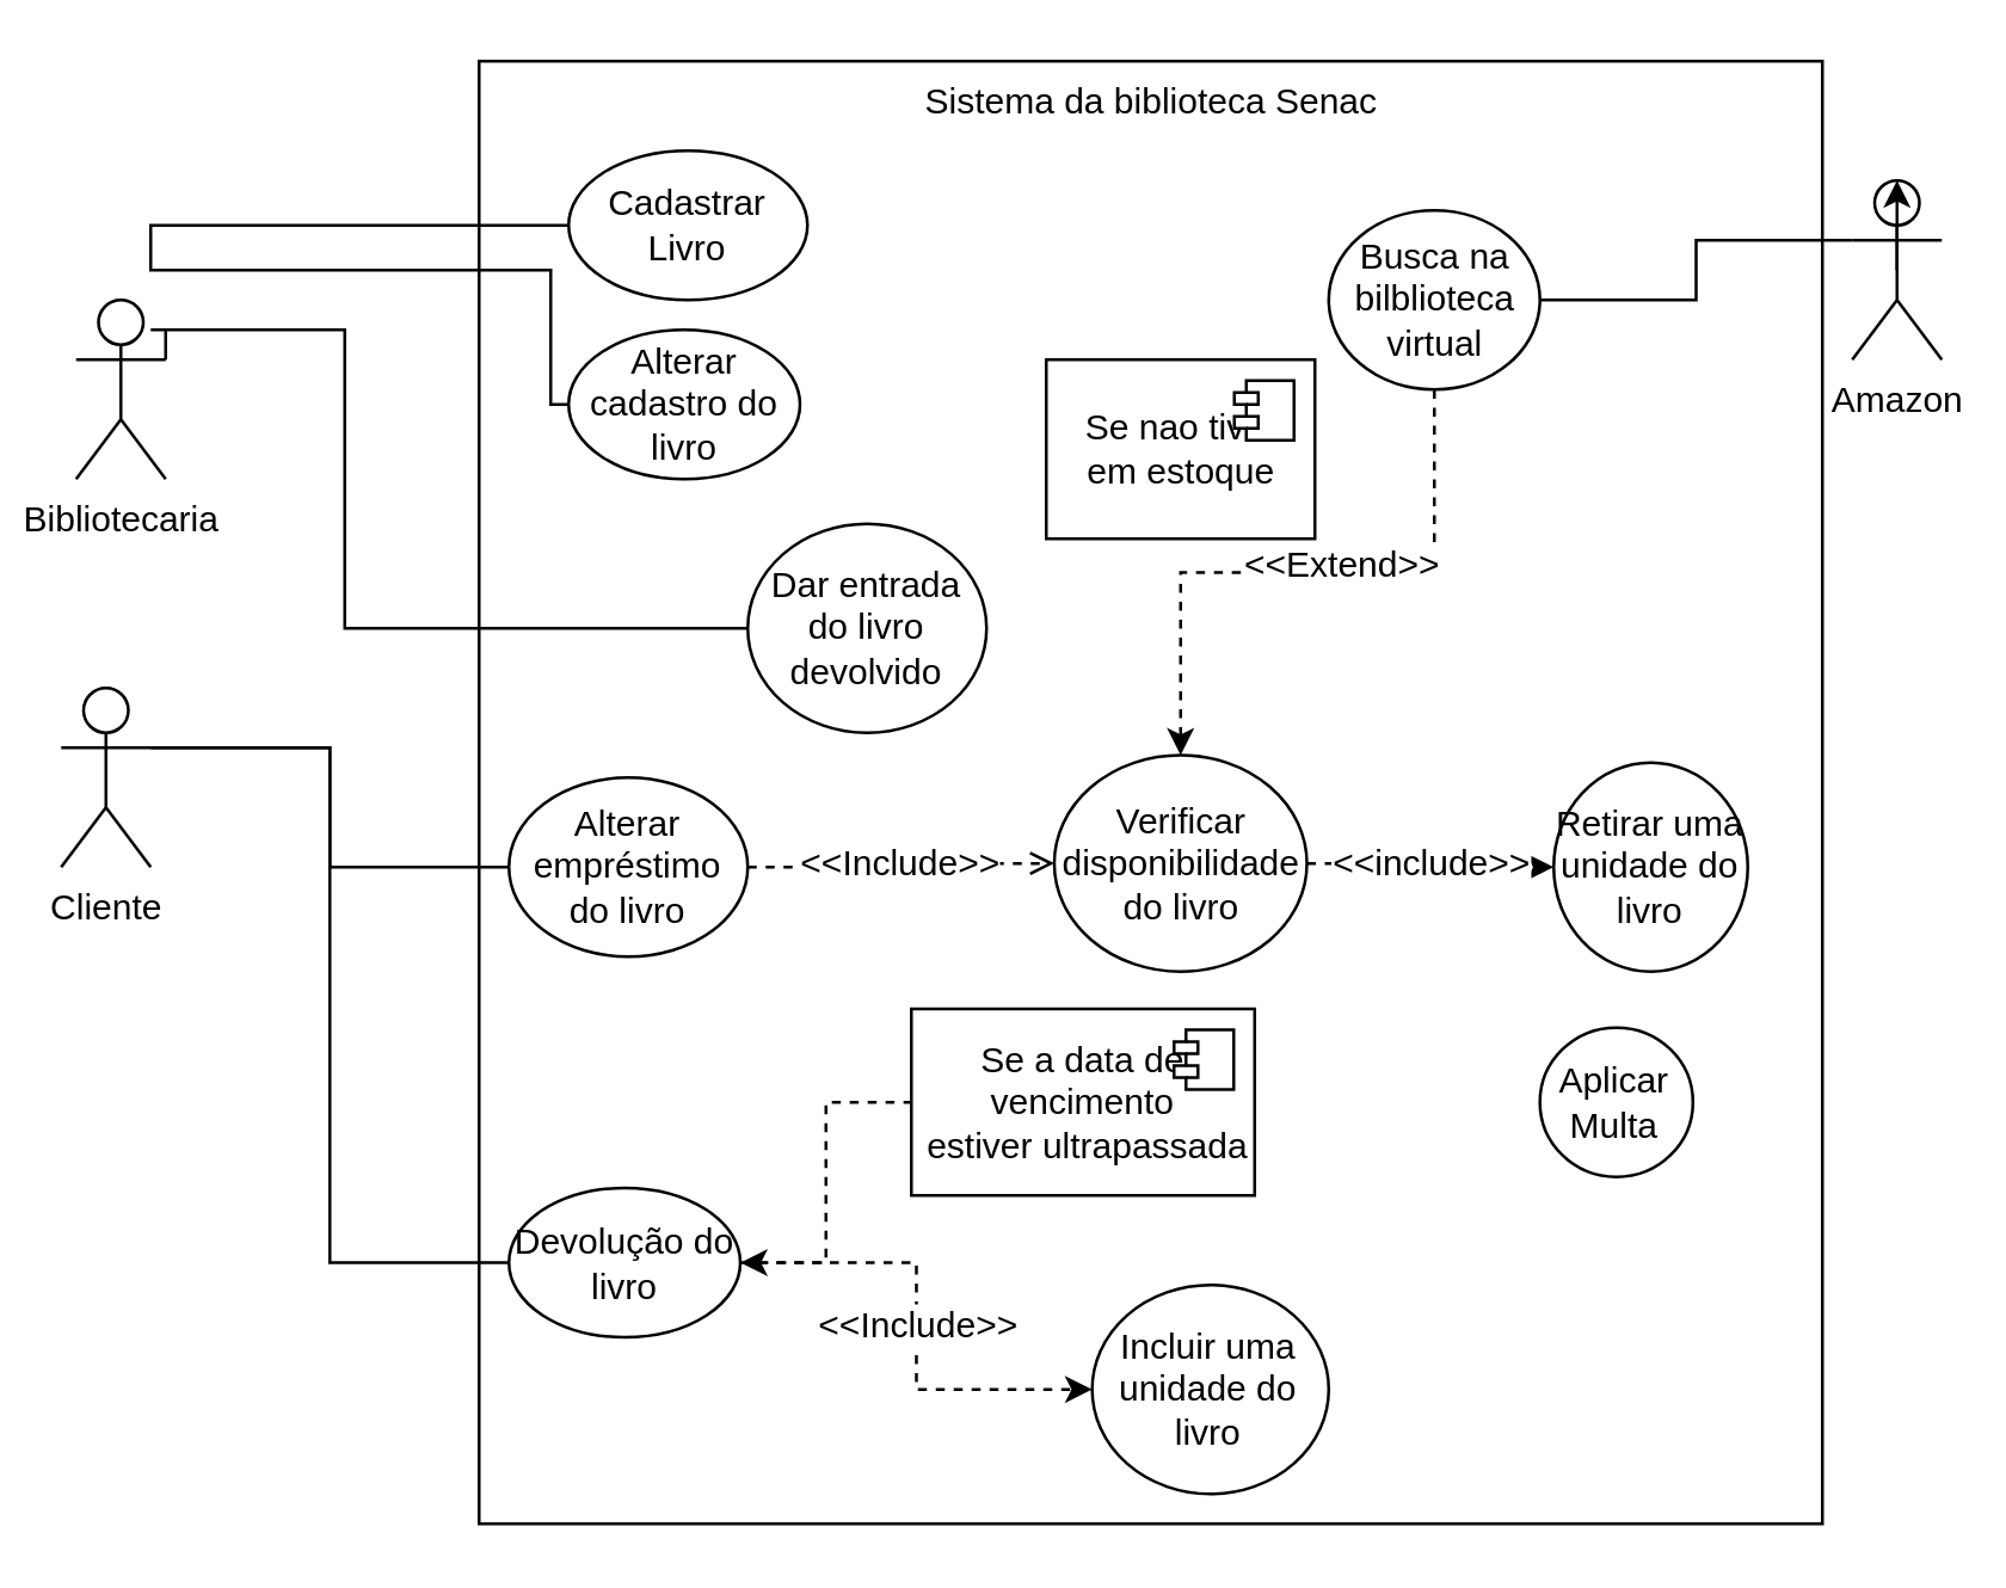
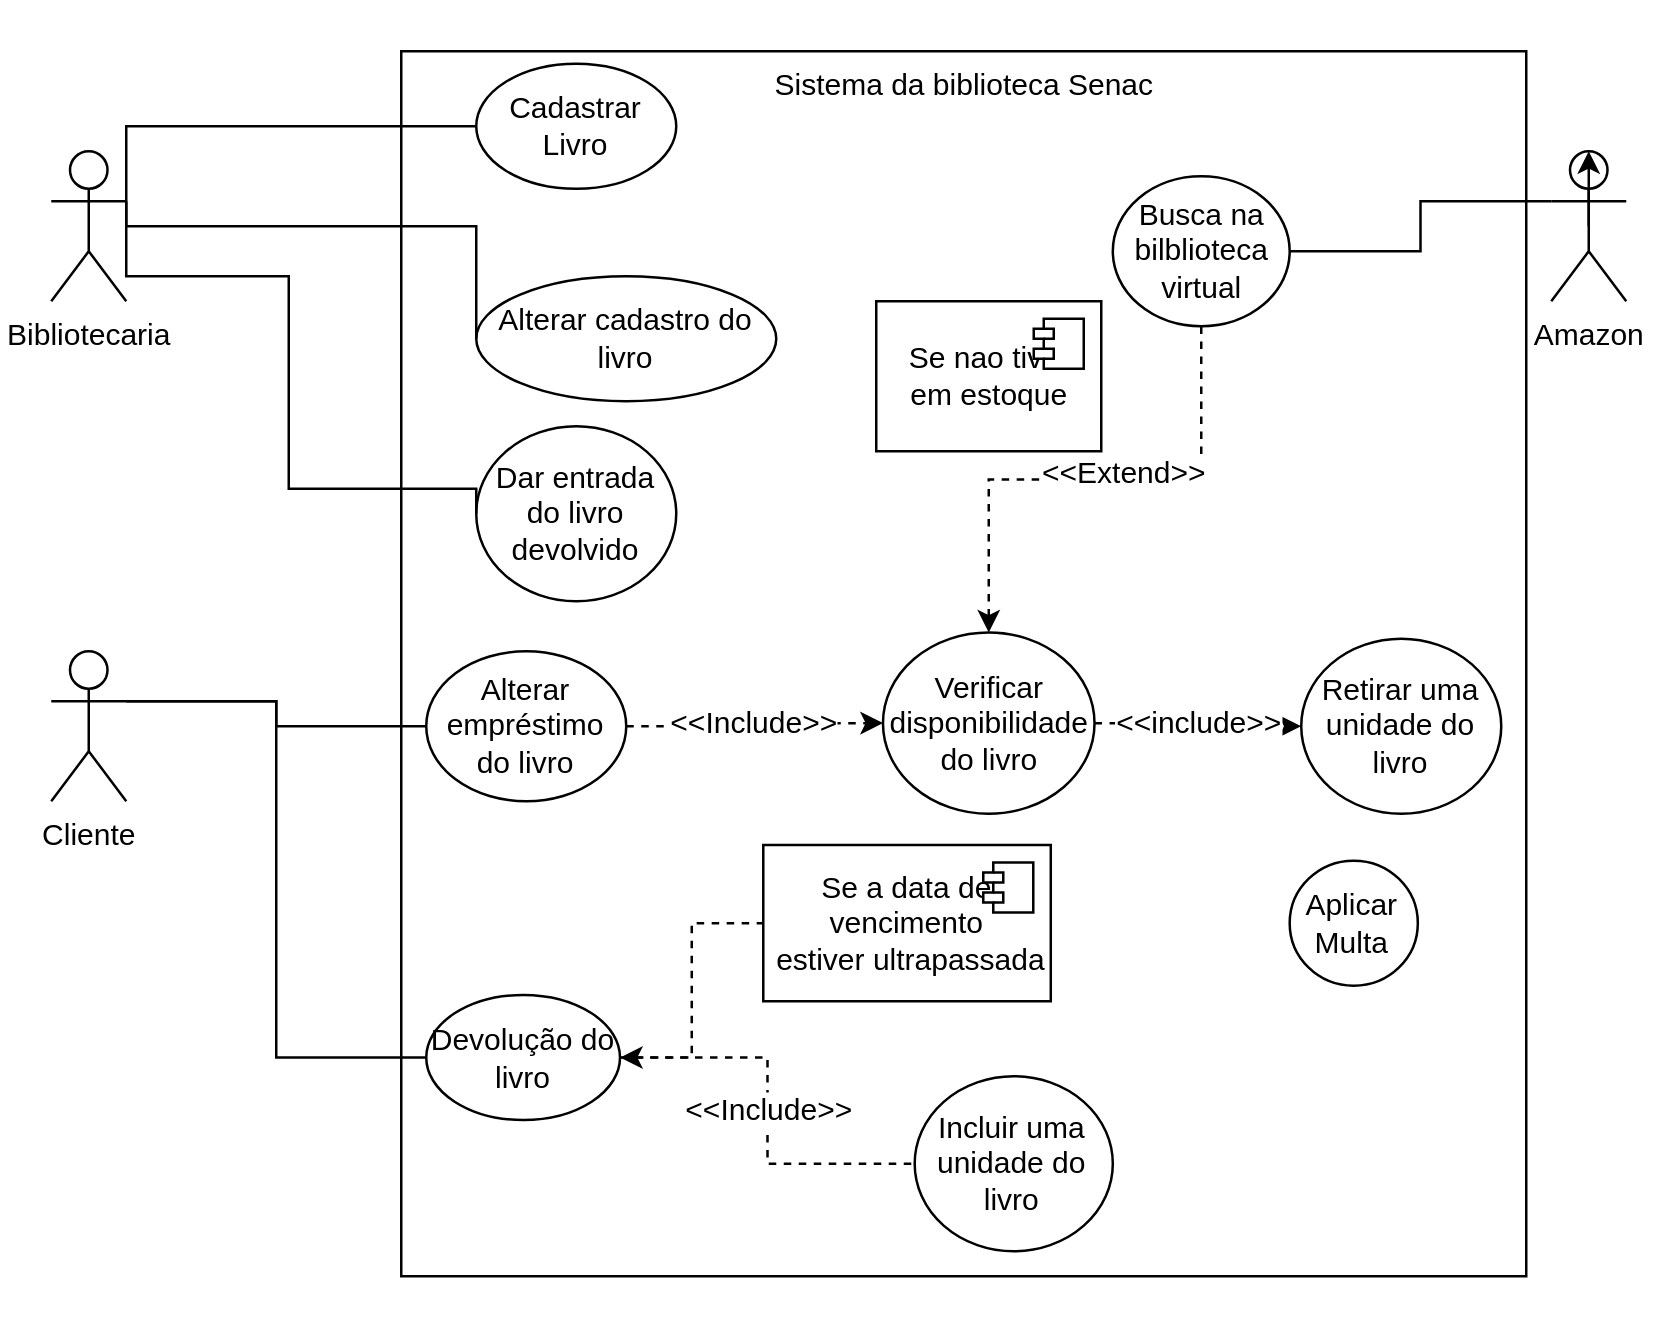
  <mxCell id="0" />
  <mxCell id="1" parent="0" />
  <mxCell id="2" value="Sistema da biblioteca Senac" style="html=1;strokeColor=default;fontFamily=Helvetica;fontSize=12;fontColor=default;fillColor=default;verticalAlign=top;" vertex="1" parent="1"><mxGeometry x="160" y="20" width="450" height="490" as="geometry" /></mxCell>
  <mxCell id="3" style="edgeStyle=orthogonalEdgeStyle;rounded=0;orthogonalLoop=1;jettySize=auto;html=1;exitX=1;exitY=0.333;exitDx=0;exitDy=0;exitPerimeter=0;fontFamily=Helvetica;fontSize=12;fontColor=default;endArrow=none;endFill=0;" edge="1" parent="1" source="5" target="12"><mxGeometry relative="1" as="geometry" /></mxCell>
  <mxCell id="4" style="edgeStyle=orthogonalEdgeStyle;rounded=0;orthogonalLoop=1;jettySize=auto;html=1;exitX=1;exitY=0.333;exitDx=0;exitDy=0;exitPerimeter=0;entryX=0;entryY=0.5;entryDx=0;entryDy=0;fontFamily=Helvetica;fontSize=12;fontColor=default;endArrow=none;endFill=0;" edge="1" parent="1" source="5" target="15"><mxGeometry relative="1" as="geometry" /></mxCell>
- <mxCell id="5" value="Cliente" style="shape=umlActor;verticalLabelPosition=bottom;verticalAlign=top;html=1;outlineConnect=0;strokeColor=default;fontFamily=Helvetica;fontSize=12;fontColor=default;fillColor=default;" vertex="1" parent="1"><mxGeometry x="20" y="230" width="30" height="60" as="geometry" /></mxCell>
+ <mxCell id="5" value="Cliente" style="shape=umlActor;verticalLabelPosition=bottom;verticalAlign=top;html=1;outlineConnect=0;strokeColor=default;fontFamily=Helvetica;fontSize=12;fontColor=default;fillColor=default;" vertex="1" parent="1"><mxGeometry x="20" y="260" width="30" height="60" as="geometry" /></mxCell>
  <mxCell id="6" style="edgeStyle=orthogonalEdgeStyle;rounded=0;orthogonalLoop=1;jettySize=auto;html=1;exitX=0;exitY=0.333;exitDx=0;exitDy=0;exitPerimeter=0;fontFamily=Helvetica;fontSize=12;fontColor=default;startArrow=none;startFill=0;endArrow=none;endFill=0;" edge="1" parent="1" source="7" target="23"><mxGeometry relative="1" as="geometry" /></mxCell>
  <mxCell id="7" value="Amazon" style="shape=umlActor;verticalLabelPosition=bottom;verticalAlign=top;html=1;outlineConnect=0;strokeColor=default;fontFamily=Helvetica;fontSize=12;fontColor=default;fillColor=default;" vertex="1" parent="1"><mxGeometry x="620" y="60" width="30" height="60" as="geometry" /></mxCell>
  <mxCell id="8" style="edgeStyle=orthogonalEdgeStyle;rounded=0;orthogonalLoop=1;jettySize=auto;html=1;exitX=0.5;exitY=0.5;exitDx=0;exitDy=0;exitPerimeter=0;fontFamily=Helvetica;fontSize=12;fontColor=default;entryX=0.5;entryY=0;entryDx=0;entryDy=0;entryPerimeter=0;" edge="1" parent="1" source="7" target="7"><mxGeometry relative="1" as="geometry"><mxPoint x="650" y="0" as="targetPoint" /><Array as="points" /></mxGeometry></mxCell>
  <mxCell id="9" style="edgeStyle=orthogonalEdgeStyle;rounded=0;orthogonalLoop=1;jettySize=auto;html=1;exitX=0.5;exitY=0;exitDx=0;exitDy=0;exitPerimeter=0;entryX=0.5;entryY=0.167;entryDx=0;entryDy=0;entryPerimeter=0;fontFamily=Helvetica;fontSize=12;fontColor=default;" edge="1" parent="1" source="26" target="26"><mxGeometry relative="1" as="geometry" /></mxCell>
- <mxCell id="10" value="Cadastrar Livro" style="ellipse;whiteSpace=wrap;html=1;strokeColor=default;fontFamily=Helvetica;fontSize=12;fontColor=default;fillColor=default;" vertex="1" parent="1"><mxGeometry x="190" y="50" width="80" height="50" as="geometry" /></mxCell>
- <mxCell id="11" value="&amp;lt;&amp;lt;Include&amp;gt;&amp;gt;" style="edgeStyle=orthogonalEdgeStyle;rounded=0;orthogonalLoop=1;jettySize=auto;html=1;exitX=1;exitY=0.5;exitDx=0;exitDy=0;entryX=0;entryY=0.5;entryDx=0;entryDy=0;fontFamily=Helvetica;fontSize=12;fontColor=default;endArrow=open;endFill=1;dashed=1;" edge="1" parent="1" source="12" target="21"><mxGeometry relative="1" as="geometry" /></mxCell>
+ <mxCell id="10" value="Cadastrar Livro" style="ellipse;whiteSpace=wrap;html=1;strokeColor=default;fontFamily=Helvetica;fontSize=12;fontColor=default;fillColor=default;" vertex="1" parent="1"><mxGeometry x="190" y="25" width="80" height="50" as="geometry" /></mxCell>
+ <mxCell id="11" value="&amp;lt;&amp;lt;Include&amp;gt;&amp;gt;" style="edgeStyle=orthogonalEdgeStyle;rounded=0;orthogonalLoop=1;jettySize=auto;html=1;exitX=1;exitY=0.5;exitDx=0;exitDy=0;entryX=0;entryY=0.5;entryDx=0;entryDy=0;fontFamily=Helvetica;fontSize=12;fontColor=default;endArrow=classic;endFill=1;dashed=1;" edge="1" parent="1" source="12" target="21"><mxGeometry relative="1" as="geometry" /></mxCell>
  <mxCell id="12" value="Alterar empréstimo do livro" style="ellipse;whiteSpace=wrap;html=1;strokeColor=default;fontFamily=Helvetica;fontSize=12;fontColor=default;fillColor=default;" vertex="1" parent="1"><mxGeometry x="170" y="260" width="80" height="60" as="geometry" /></mxCell>
- <mxCell id="13" value="Alterar cadastro do livro" style="ellipse;whiteSpace=wrap;html=1;strokeColor=default;fontFamily=Helvetica;fontSize=12;fontColor=default;fillColor=default;" vertex="1" parent="1"><mxGeometry x="190" y="110" width="77.5" height="50" as="geometry" /></mxCell>
- <mxCell id="14" value="&amp;lt;&amp;lt;Include&amp;gt;&amp;gt;" style="edgeStyle=orthogonalEdgeStyle;rounded=0;orthogonalLoop=1;jettySize=auto;html=1;exitX=1;exitY=0.5;exitDx=0;exitDy=0;entryX=0;entryY=0.5;entryDx=0;entryDy=0;fontFamily=Helvetica;fontSize=12;fontColor=default;endArrow=classic;endFill=1;dashed=1;" edge="1" parent="1" source="15" target="24"><mxGeometry relative="1" as="geometry" /></mxCell>
+ <mxCell id="13" value="Alterar cadastro do livro" style="ellipse;whiteSpace=wrap;html=1;strokeColor=default;fontFamily=Helvetica;fontSize=12;fontColor=default;fillColor=default;" vertex="1" parent="1"><mxGeometry x="190" y="110" width="120" height="50" as="geometry" /></mxCell>
+ <mxCell id="14" value="&amp;lt;&amp;lt;Include&amp;gt;&amp;gt;" style="edgeStyle=orthogonalEdgeStyle;rounded=0;orthogonalLoop=1;jettySize=auto;html=1;exitX=1;exitY=0.5;exitDx=0;exitDy=0;entryX=0;entryY=0.5;entryDx=0;entryDy=0;fontFamily=Helvetica;fontSize=12;fontColor=default;endArrow=none;endFill=1;dashed=1;" edge="1" parent="1" source="15" target="24"><mxGeometry relative="1" as="geometry" /></mxCell>
  <mxCell id="15" value="Devolução do livro" style="ellipse;whiteSpace=wrap;html=1;strokeColor=default;fontFamily=Helvetica;fontSize=12;fontColor=default;fillColor=default;" vertex="1" parent="1"><mxGeometry x="170" y="397.5" width="77.5" height="50" as="geometry" /></mxCell>
- <mxCell id="16" value="Dar entrada do livro devolvido" style="ellipse;whiteSpace=wrap;html=1;strokeColor=default;fontFamily=Helvetica;fontSize=12;fontColor=default;fillColor=default;" vertex="1" parent="1"><mxGeometry x="250" y="175" width="80" height="70" as="geometry" /></mxCell>
+ <mxCell id="16" value="Dar entrada do livro devolvido" style="ellipse;whiteSpace=wrap;html=1;strokeColor=default;fontFamily=Helvetica;fontSize=12;fontColor=default;fillColor=default;" vertex="1" parent="1"><mxGeometry x="190" y="170" width="80" height="70" as="geometry" /></mxCell>
  <mxCell id="17" value="Aplicar Multa" style="ellipse;whiteSpace=wrap;html=1;strokeColor=default;fontFamily=Helvetica;fontSize=12;fontColor=default;fillColor=default;" vertex="1" parent="1"><mxGeometry x="515.38" y="343.75" width="51.25" height="50" as="geometry" /></mxCell>
  <mxCell id="18" value="&amp;lt;&amp;lt;include&amp;gt;&amp;gt;" style="edgeStyle=orthogonalEdgeStyle;rounded=0;orthogonalLoop=1;jettySize=auto;html=1;exitX=1;exitY=0.5;exitDx=0;exitDy=0;entryX=0;entryY=0.5;entryDx=0;entryDy=0;fontFamily=Helvetica;fontSize=12;fontColor=default;endArrow=classic;endFill=1;dashed=1;" edge="1" parent="1" source="21" target="22"><mxGeometry relative="1" as="geometry" /></mxCell>
  <mxCell id="19" style="edgeStyle=orthogonalEdgeStyle;rounded=0;orthogonalLoop=1;jettySize=auto;html=1;exitX=0.5;exitY=0;exitDx=0;exitDy=0;entryX=0.5;entryY=1;entryDx=0;entryDy=0;dashed=1;fontFamily=Helvetica;fontSize=12;fontColor=default;startArrow=classic;startFill=1;endArrow=none;endFill=0;" edge="1" parent="1" source="21" target="23"><mxGeometry relative="1" as="geometry" /></mxCell>
  <mxCell id="20" value="&amp;lt;&amp;lt;Extend&amp;gt;&amp;gt;" style="edgeLabel;html=1;align=center;verticalAlign=middle;resizable=0;points=[];fontSize=12;fontFamily=Helvetica;fontColor=default;" vertex="1" connectable="0" parent="19"><mxGeometry x="0.112" y="3" relative="1" as="geometry"><mxPoint as="offset" /></mxGeometry></mxCell>
  <mxCell id="21" value="Verificar disponibilidade do livro" style="ellipse;whiteSpace=wrap;html=1;strokeColor=default;fontFamily=Helvetica;fontSize=12;fontColor=default;fillColor=default;" vertex="1" parent="1"><mxGeometry x="352.69" y="252.5" width="84.62" height="72.5" as="geometry" /></mxCell>
- <mxCell id="22" value="Retirar uma unidade do livro" style="ellipse;whiteSpace=wrap;html=1;strokeColor=default;fontFamily=Helvetica;fontSize=12;fontColor=default;fillColor=default;" vertex="1" parent="1"><mxGeometry x="520" y="255" width="65" height="70" as="geometry" /></mxCell>
+ <mxCell id="22" value="Retirar uma unidade do livro" style="ellipse;whiteSpace=wrap;html=1;strokeColor=default;fontFamily=Helvetica;fontSize=12;fontColor=default;fillColor=default;" vertex="1" parent="1"><mxGeometry x="520" y="255" width="80" height="70" as="geometry" /></mxCell>
  <mxCell id="23" value="Busca na bilblioteca virtual" style="ellipse;whiteSpace=wrap;html=1;strokeColor=default;fontFamily=Helvetica;fontSize=12;fontColor=default;fillColor=default;" vertex="1" parent="1"><mxGeometry x="444.63" y="70" width="70.75" height="60" as="geometry" /></mxCell>
  <mxCell id="24" value="Incluir uma unidade do livro" style="ellipse;whiteSpace=wrap;html=1;strokeColor=default;fontFamily=Helvetica;fontSize=12;fontColor=default;fillColor=default;" vertex="1" parent="1"><mxGeometry x="365.38" y="430" width="79.25" height="70" as="geometry" /></mxCell>
  <mxCell id="25" style="edgeStyle=orthogonalEdgeStyle;rounded=0;orthogonalLoop=1;jettySize=auto;html=1;exitX=1;exitY=0.333;exitDx=0;exitDy=0;exitPerimeter=0;entryX=0;entryY=0.5;entryDx=0;entryDy=0;fontFamily=Helvetica;fontSize=12;fontColor=default;endArrow=none;endFill=0;" edge="1" parent="1" source="26" target="16"><mxGeometry relative="1" as="geometry"><Array as="points"><mxPoint x="50" y="110" /><mxPoint x="115" y="110" /><mxPoint x="115" y="195" /></Array></mxGeometry></mxCell>
- <mxCell id="26" value="Bibliotecaria&lt;br&gt;" style="shape=umlActor;verticalLabelPosition=bottom;verticalAlign=top;html=1;outlineConnect=0;strokeColor=default;fontFamily=Helvetica;fontSize=12;fontColor=default;fillColor=default;" vertex="1" parent="1"><mxGeometry x="25" y="100" width="30" height="60" as="geometry" /></mxCell>
+ <mxCell id="26" value="Bibliotecaria&lt;br&gt;" style="shape=umlActor;verticalLabelPosition=bottom;verticalAlign=top;html=1;outlineConnect=0;strokeColor=default;fontFamily=Helvetica;fontSize=12;fontColor=default;fillColor=default;" vertex="1" parent="1"><mxGeometry x="20" y="60" width="30" height="60" as="geometry" /></mxCell>
  <mxCell id="27" style="edgeStyle=orthogonalEdgeStyle;rounded=0;orthogonalLoop=1;jettySize=auto;html=1;exitX=0;exitY=0.5;exitDx=0;exitDy=0;entryX=0;entryY=0.5;entryDx=0;entryDy=0;fontFamily=Helvetica;fontSize=12;fontColor=default;endArrow=none;endFill=0;" edge="1" parent="1" source="13" target="10"><mxGeometry relative="1" as="geometry"><Array as="points"><mxPoint x="184" y="90" /><mxPoint x="50" y="90" /><mxPoint x="50" y="75" /></Array></mxGeometry></mxCell>
  <mxCell id="28" value="" style="edgeStyle=orthogonalEdgeStyle;rounded=0;orthogonalLoop=1;jettySize=auto;html=1;exitX=1;exitY=0.5;exitDx=0;exitDy=0;entryX=0;entryY=0.5;entryDx=0;entryDy=0;fontFamily=Helvetica;fontSize=12;fontColor=default;endArrow=none;endFill=0;startArrow=classic;startFill=1;dashed=1;" edge="1" parent="1" source="15" target="29"><mxGeometry relative="1" as="geometry"><mxPoint x="260" y="405" as="sourcePoint" /><mxPoint x="440" y="405" as="targetPoint" /></mxGeometry></mxCell>
  <mxCell id="29" value="Se a data de &lt;br&gt;vencimento&lt;br&gt;&amp;nbsp;estiver ultrapassada" style="html=1;dropTarget=0;strokeColor=default;fontFamily=Helvetica;fontSize=12;fontColor=default;fillColor=default;" vertex="1" parent="1"><mxGeometry x="304.81" y="337.5" width="115" height="62.5" as="geometry" /></mxCell>
  <mxCell id="30" value="" style="shape=module;jettyWidth=8;jettyHeight=4;strokeColor=default;fontFamily=Helvetica;fontSize=12;fontColor=default;fillColor=default;html=1;" vertex="1" parent="29"><mxGeometry x="1" width="20" height="20" relative="1" as="geometry"><mxPoint x="-27" y="7" as="offset" /></mxGeometry></mxCell>
  <mxCell id="31" value="Se nao tiver &lt;br&gt;em estoque" style="html=1;dropTarget=0;strokeColor=default;fontFamily=Helvetica;fontSize=12;fontColor=default;fillColor=default;" vertex="1" parent="1"><mxGeometry x="350" y="120" width="90" height="60" as="geometry" /></mxCell>
  <mxCell id="32" value="" style="shape=module;jettyWidth=8;jettyHeight=4;strokeColor=default;fontFamily=Helvetica;fontSize=12;fontColor=default;fillColor=default;html=1;" vertex="1" parent="31"><mxGeometry x="1" width="20" height="20" relative="1" as="geometry"><mxPoint x="-27" y="7" as="offset" /></mxGeometry></mxCell>
